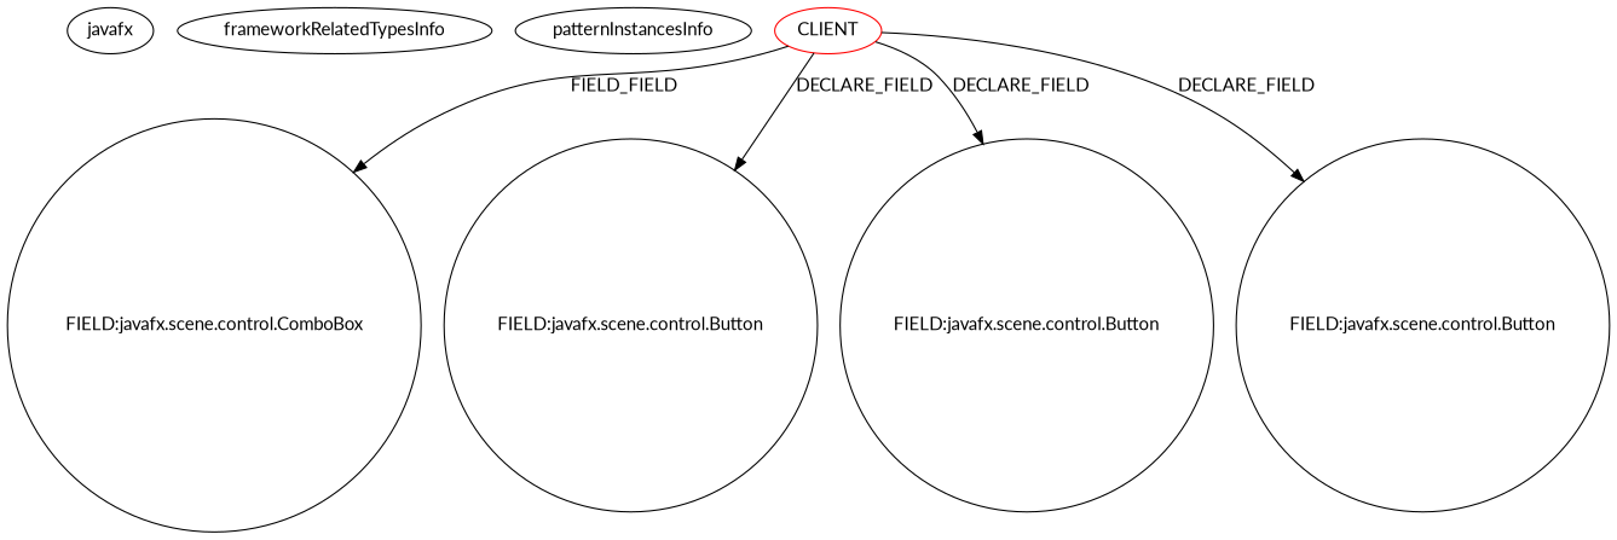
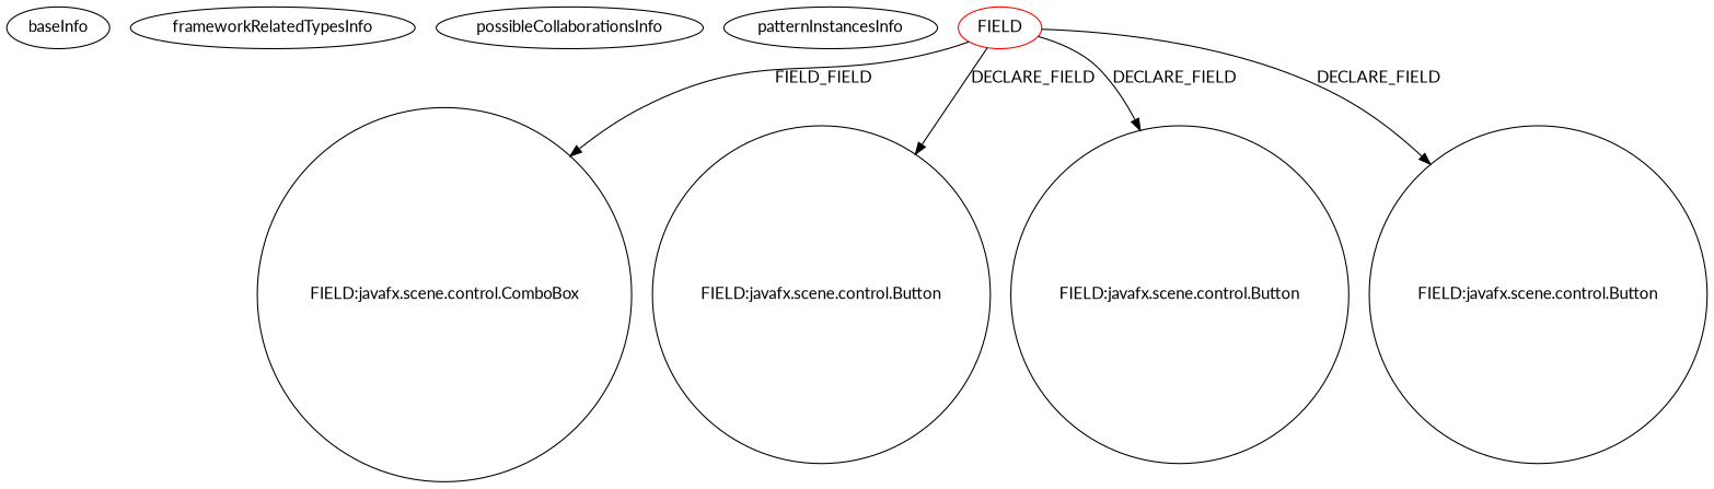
  digraph {
    fontname=Lato
    node [fontname=Lato isFrameworkType=false]
    edge [fontname=Lato]
-   baseInfo [category=pattern graphId=650 isAnonymous=false possibleRelation=false label=javafx isFrameworkType=""]
+   baseInfo [category=pattern graphId=650 isAnonymous=false possibleRelation=false isFrameworkType=""]
    frameworkRelatedTypesInfo [isFrameworkType=""]
+   possibleCollaborationsInfo [isFrameworkType=""]
    patternInstancesInfo [0="amonker-Trans~/amonker-Trans/Trans-master/src/cn/jingyun/trans/Project.java~Project~1849" 1="if12b051-SWP_Paint~/if12b051-SWP_Paint/SWP_Paint-master/SWP_Paint/src/gui/MainController.java~MainController~3089" 10="gleba-cppoints~/gleba-cppoints/cppoints-master/src/cpapp/view/ReadFormController.java~ReadFormController~2757" 11="Tsaru-Java-MP3-Visualizations~/Tsaru-Java-MP3-Visualizations/Java-MP3-Visualizations-master/mp3 Visualization/src/VisualizationInterface.java~VisualizationInterface~1511" 12="bianconejo-CEFX~/bianconejo-CEFX/CEFX-master/src/cefx/CECommandeController.java~CECommandeController~2084" 2="novosga-painel-fx~/novosga-painel-fx/painel-fx-master/src/org/novosga/painel/client/ui/Controller.java~Controller~3787" 3="amonker-Trans~/amonker-Trans/Trans-master/src/cn/jingyun/trans/MainPane.java~MainPane~1847" 4="bianconejo-CEFX~/bianconejo-CEFX/CEFX-master/src/cefx/CEGestionRemisesController.java~CEGestionRemisesController~2018" 5="matanghuy-SPCA~/matanghuy-SPCA/SPCA-master/SPCA/src/controllers/TransController.java~TransController~3572" 6="hock323-eventManager~/hock323-eventManager/EventManager-master/src/eventManager/controller/pokerTournament/TournamentController.java~TournamentController~3009" 7="JustinAarden-C2J-Stamboom~/JustinAarden-C2J-Stamboom/C2J-Stamboom-master/src/stamboom/gui/StamboomFXController.java~StamboomFXController~734" 8="prashker-KingsSGF~/prashker-KingsSGF/KingsSGF-master/src/uiSam/FighterView.java~FighterView~3912" 9="NirmalL-Shark~/NirmalL-Shark/Shark-master/src/Controller.java~Controller~1009" isFrameworkType=""]
    n5 [label="FIELD:javafx.scene.control.ComboBox" shape=circle vertexType=FIELD_DECLARATION]
-   n6 [color=red label=CLIENT vertexType=ROOT_CLIENT_CLASS_DECLARATION]
+   n6 [color=red label=FIELD vertexType=ROOT_CLIENT_CLASS_DECLARATION]
    n7 [label="FIELD:javafx.scene.control.Button" shape=circle vertexType=FIELD_DECLARATION]
    n8 [label="FIELD:javafx.scene.control.Button" shape=circle vertexType=FIELD_DECLARATION]
    n9 [label="FIELD:javafx.scene.control.Button" shape=circle vertexType=FIELD_DECLARATION]
    n6 -> n5 [label=FIELD_FIELD]
    n6 -> n7 [label=DECLARE_FIELD]
    n6 -> n8 [label=DECLARE_FIELD]
    n6 -> n9 [label=DECLARE_FIELD]
  }
